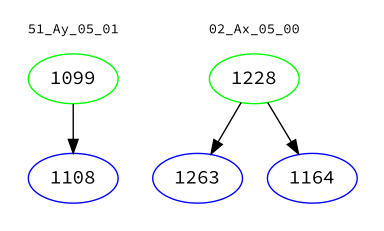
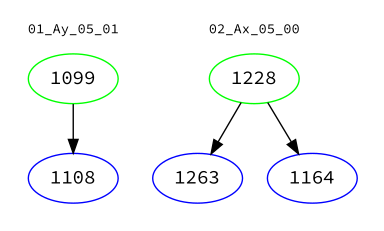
  digraph {
    fontname="Source Code Pro"
    node [color=blue fontname="Source Code Pro"]
    edge [color=black fontname="Source Code Pro"]
    n1 [color=green label=1099]
    n2 [label=1108]
    n3 [color=green label=1228]
    n4 [label=1263]
    n5 [label=1164]
    subgraph cluster_1 {
      color=white
      fontsize=10
-     label="51_Ay_05_01"
+     label="01_Ay_05_01"
      n1
      n2
    }
    subgraph cluster_2 {
      color=white
      fontsize=10
      label="02_Ax_05_00"
      n3
      n4
      n5
    }
    n1 -> n2
    n3 -> n4
    n3 -> n5
  }
